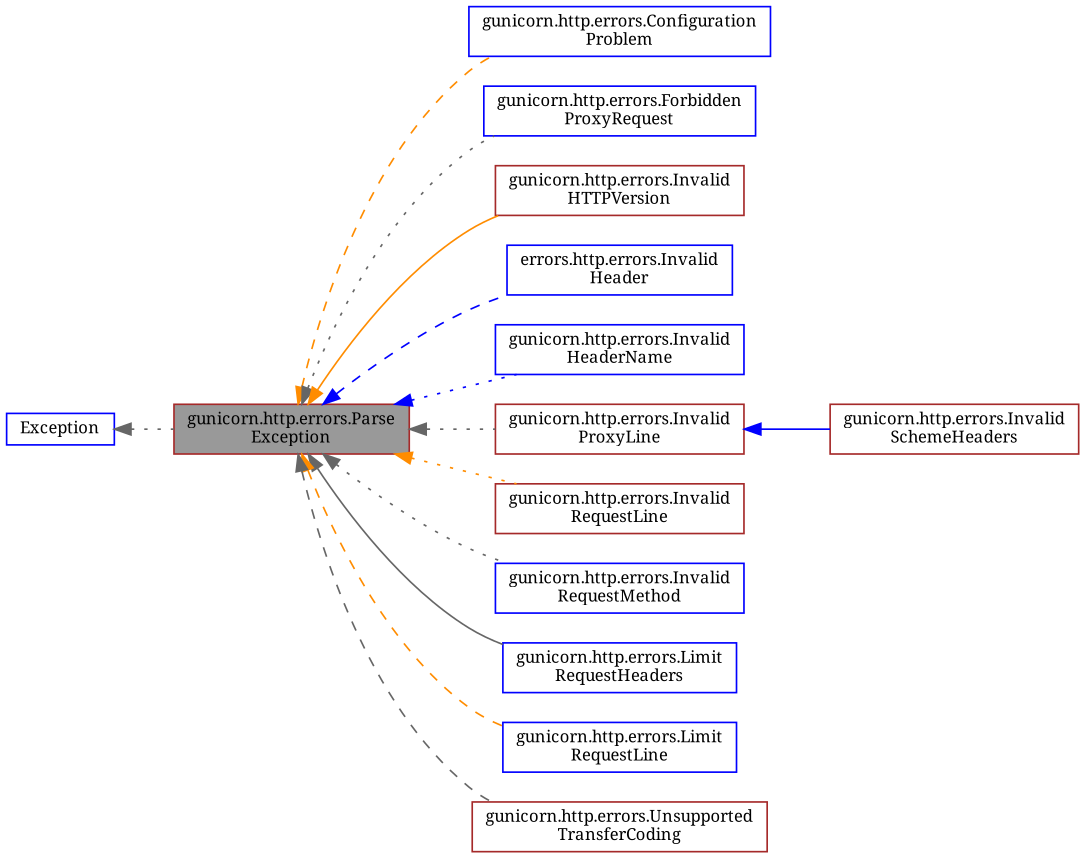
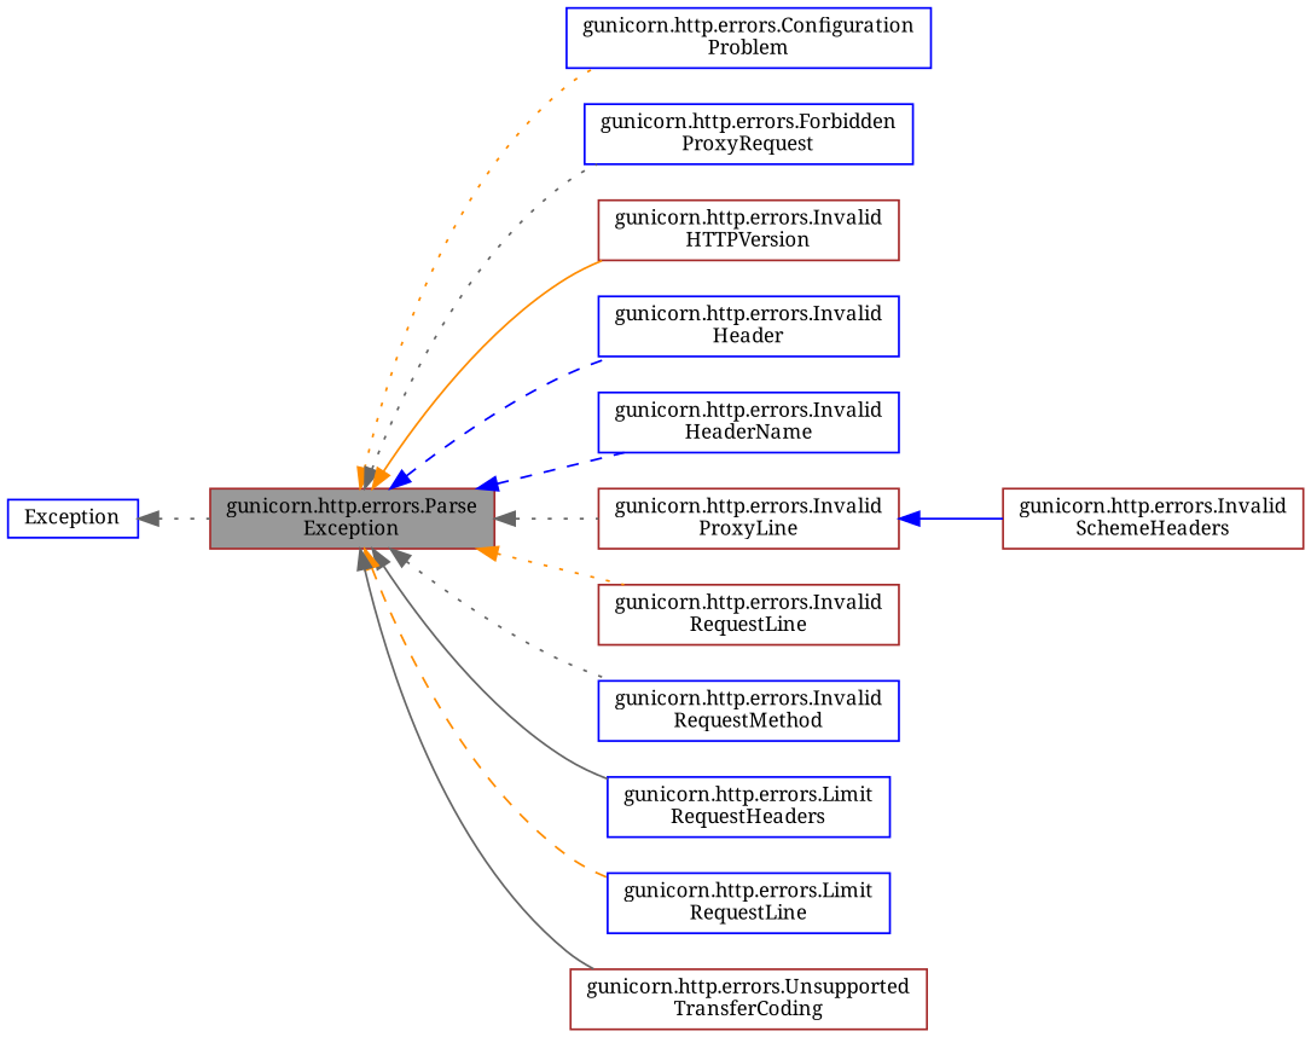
  digraph {
    fontname="Noto Serif"
    rankdir=LR
    node [color=blue fillcolor=white fontname="Noto Serif" fontsize=10 shape=box style=filled]
    edge [color=gray40 dir=back fontname="Noto Serif" fontsize=10 labelfontname=Helvetica labelfontsize=10 style=dotted]
    n1 [color=brown fillcolor=grey60 fontcolor=black height=0.2 label="gunicorn.http.errors.Parse\lException" width=0.4]
    n2 [height=0.2 label="gunicorn.http.errors.Configuration\lProblem" width=0.4]
    n3 [height=0.2 label="gunicorn.http.errors.Forbidden\lProxyRequest" width=0.4]
    n4 [color=brown height=0.2 label="gunicorn.http.errors.Invalid\lHTTPVersion" width=0.4]
-   n5 [height=0.2 label="errors.http.errors.Invalid\lHeader" width=0.4]
+   n5 [height=0.2 label="gunicorn.http.errors.Invalid\lHeader" width=0.4]
    n6 [height=0.2 label="gunicorn.http.errors.Invalid\lHeaderName" width=0.4]
    n7 [color=brown height=0.2 label="gunicorn.http.errors.Invalid\lProxyLine" width=0.4]
    n8 [color=brown height=0.2 label="gunicorn.http.errors.Invalid\lRequestLine" width=0.4]
    n9 [height=0.2 label="gunicorn.http.errors.Invalid\lRequestMethod" width=0.4]
    n10 [height=0.2 label="gunicorn.http.errors.Limit\lRequestHeaders" width=0.4]
    n11 [height=0.2 label="gunicorn.http.errors.Limit\lRequestLine" width=0.4]
    n12 [color=brown height=0.2 label="gunicorn.http.errors.Unsupported\lTransferCoding" width=0.4]
    n13 [color=brown height=0.2 label="gunicorn.http.errors.Invalid\lSchemeHeaders" width=0.4]
    n14 [height=0.2 label=Exception width=0.4]
-   n1 -> n2 [color=darkorange style=dashed]
+   n1 -> n2 [color=darkorange]
    n1 -> n3
    n1 -> n4 [color=darkorange style=solid]
    n1 -> n5 [color=blue style=dashed]
-   n1 -> n6 [color=blue]
+   n1 -> n6 [color=blue style=dashed]
    n1 -> n7
    n1 -> n8 [color=darkorange]
    n1 -> n9
    n1 -> n10 [style=solid]
    n1 -> n11 [color=darkorange style=dashed]
-   n1 -> n12 [style=dashed]
+   n1 -> n12 [style=solid]
    n7 -> n13 [color=blue style=solid]
    n14 -> n1
  }
